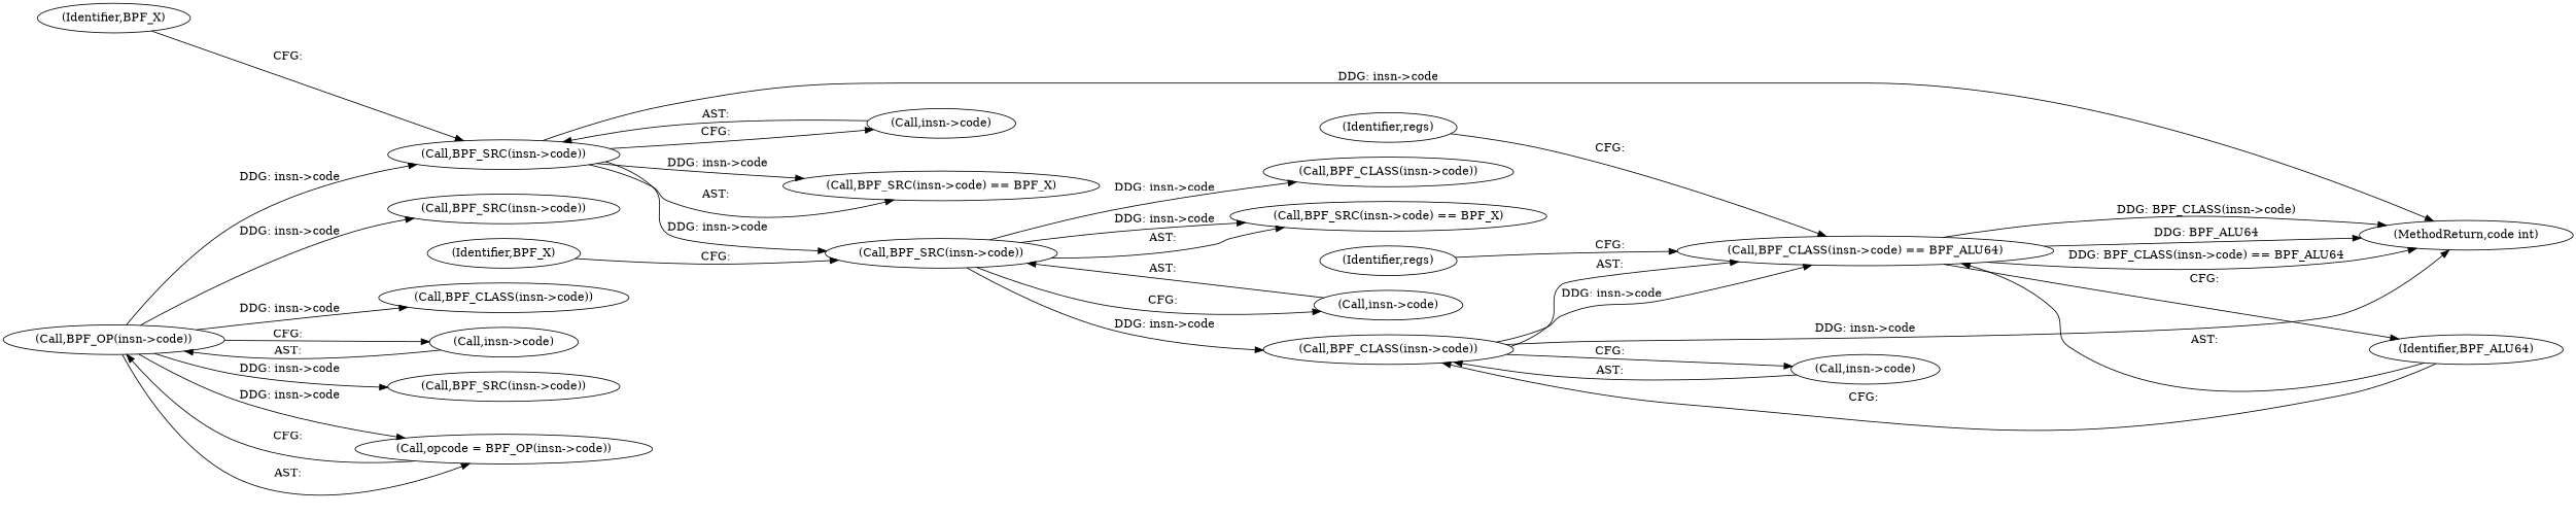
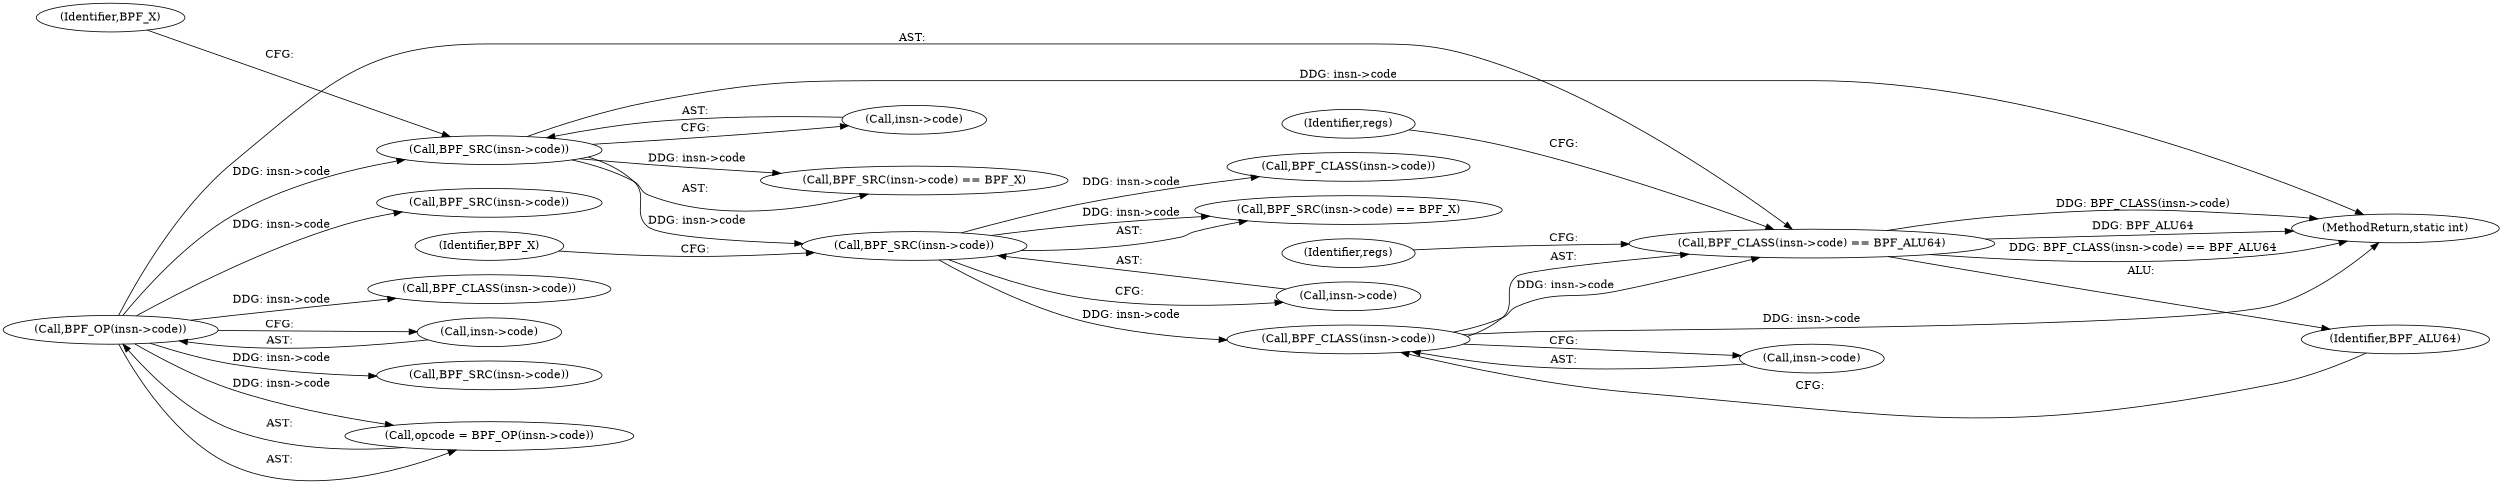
  digraph {
    rankdir=LR
    n1 [label="(Call,BPF_CLASS(insn->code))"]
    n2 [label="(Call,BPF_CLASS(insn->code) == BPF_ALU64)"]
-   n3 [label="(MethodReturn,code int)"]
+   n3 [label="(MethodReturn,static int)"]
    n4 [label="(Call,insn->code)"]
    n5 [label="(Identifier,BPF_ALU64)"]
    n6 [label="(Call,BPF_SRC(insn->code))"]
    n7 [label="(Call,insn->code)"]
    n8 [label="(Call,BPF_CLASS(insn->code))"]
    n9 [label="(Call,BPF_SRC(insn->code) == BPF_X)"]
    n10 [label="(Call,BPF_SRC(insn->code))"]
    n11 [label="(Call,BPF_SRC(insn->code) == BPF_X)"]
    n12 [label="(Call,insn->code)"]
    n13 [label="(Call,BPF_OP(insn->code))"]
    n14 [label="(Call,BPF_CLASS(insn->code))"]
    n15 [label="(Call,insn->code)"]
    n16 [label="(Call,BPF_SRC(insn->code))"]
    n17 [label="(Call,opcode = BPF_OP(insn->code))"]
    n18 [label="(Call,BPF_SRC(insn->code))"]
    n19 [label="(Identifier,regs)"]
    n20 [label="(Identifier,BPF_X)"]
    n21 [label="(Identifier,BPF_X)"]
    n22 [label="(Identifier,regs)"]
    n1 -> n2 [label="AST: "]
    n1 -> n2 [label="DDG: insn->code"]
    n1 -> n3 [label="DDG: insn->code"]
    n1 -> n4 [label="CFG: "]
    n2 -> n3 [label="DDG: BPF_CLASS(insn->code)"]
    n2 -> n3 [label="DDG: BPF_ALU64"]
    n2 -> n3 [label="DDG: BPF_CLASS(insn->code) == BPF_ALU64"]
-   n2 -> n5 [label="CFG: "]
+   n2 -> n5 [label="ALU: "]
    n4 -> n1 [label="AST: "]
    n5 -> n1 [label="CFG: "]
-   n5 -> n2 [label="AST: "]
+   n13 -> n2 [label="AST: "]
    n6 -> n1 [label="DDG: insn->code"]
    n6 -> n7 [label="CFG: "]
    n6 -> n8 [label="DDG: insn->code"]
    n6 -> n9 [label="AST: "]
    n6 -> n9 [label="DDG: insn->code"]
    n7 -> n6 [label="AST: "]
    n10 -> n3 [label="DDG: insn->code"]
    n10 -> n6 [label="DDG: insn->code"]
    n10 -> n11 [label="AST: "]
    n10 -> n11 [label="DDG: insn->code"]
    n10 -> n12 [label="CFG: "]
    n12 -> n10 [label="AST: "]
    n13 -> n10 [label="DDG: insn->code"]
    n13 -> n14 [label="DDG: insn->code"]
    n13 -> n15 [label="CFG: "]
    n13 -> n16 [label="DDG: insn->code"]
    n13 -> n17 [label="AST: "]
    n13 -> n17 [label="DDG: insn->code"]
    n13 -> n18 [label="DDG: insn->code"]
    n15 -> n13 [label="AST: "]
-   n17 -> n13 [label="CFG: "]
+   n17 -> n13 [label="AST: "]
    n19 -> n2 [label="CFG: "]
    n20 -> n6 [label="CFG: "]
    n21 -> n10 [label="CFG: "]
    n22 -> n2 [label="CFG: "]
  }
